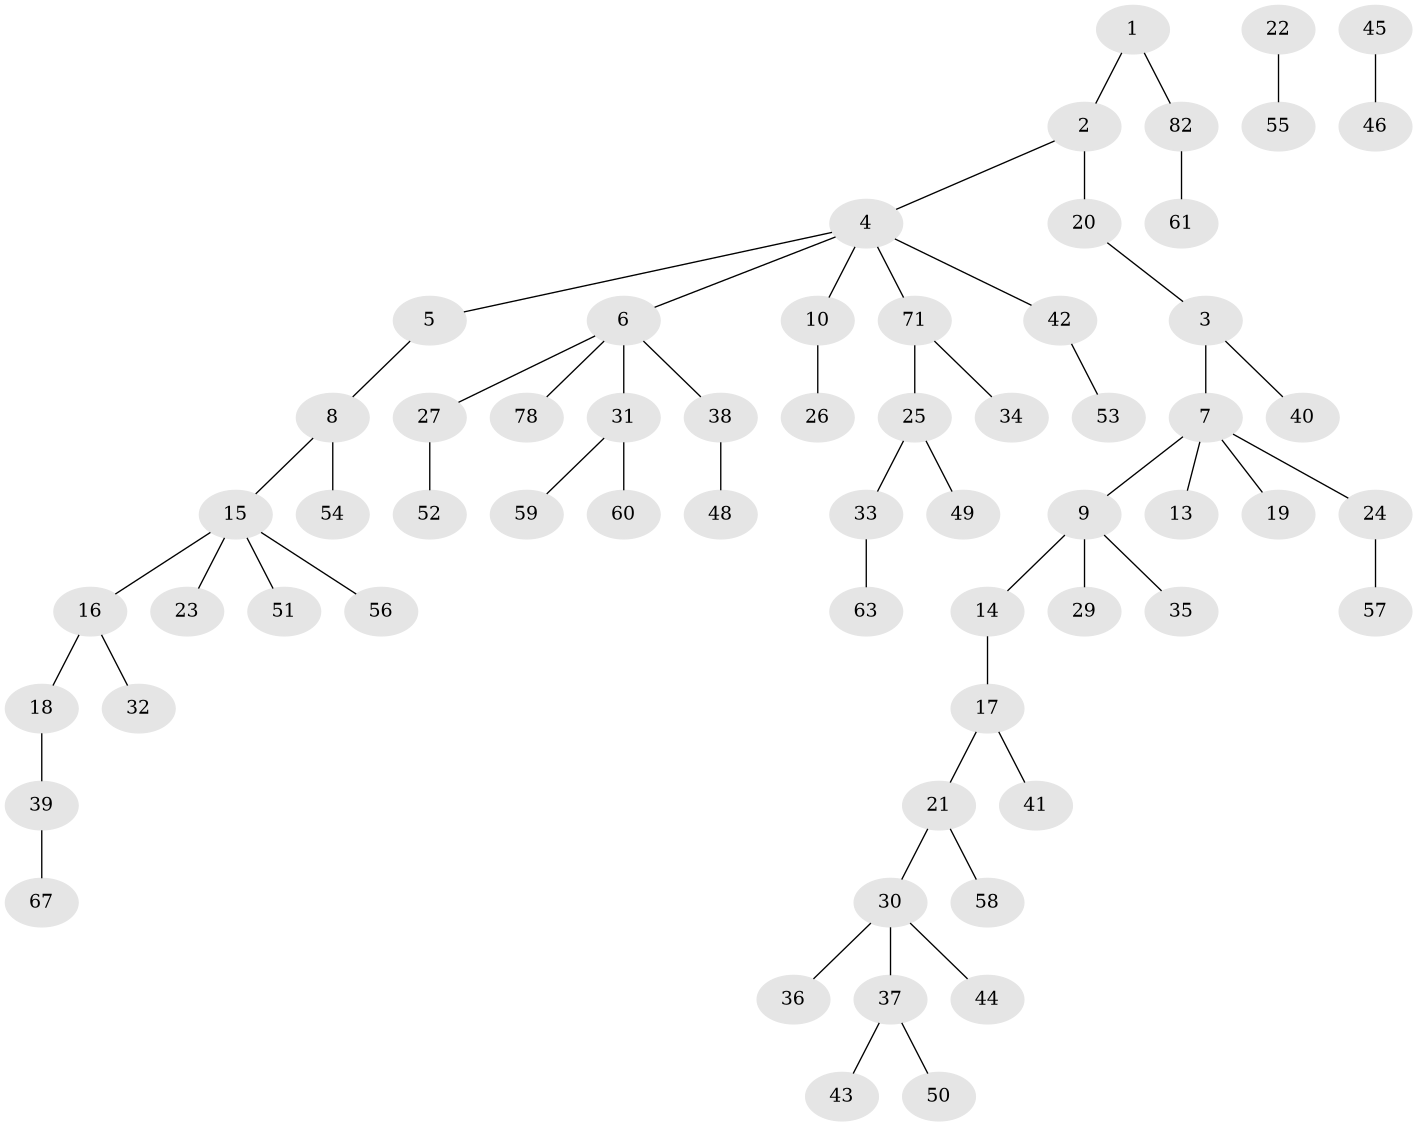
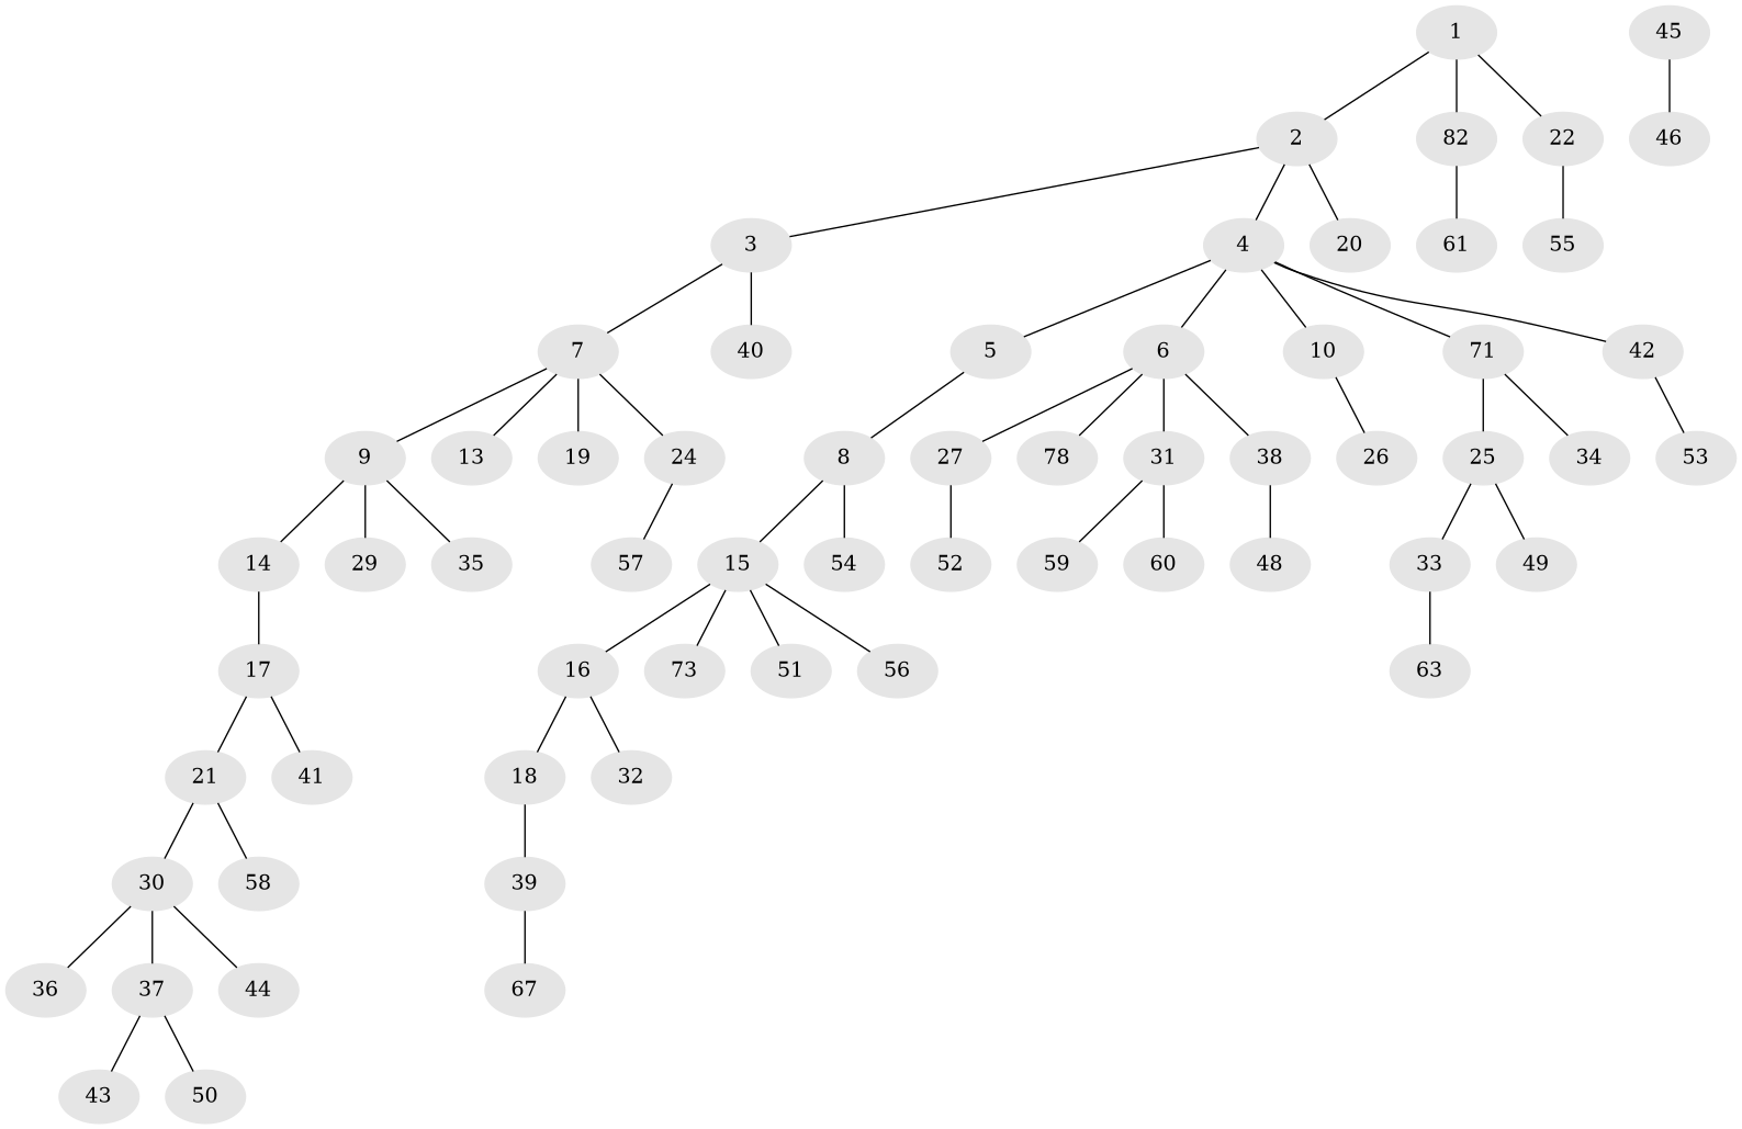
  graph {
    node [color=gray90 style=filled]
    1
    2
    n3 [label=82]
    22
    3
    4
    20
    61
    55
    7
    40
    5
    6
    10
    n15 [label=71]
    42
    9
    13
    19
    24
    8
    27
    n23 [label=78]
    31
    38
    26
    25
    34
    53
    15
    54
    52
    59
    60
    48
    14
    29
    35
    57
    16
-   23
+   23 [label=73]
    51
    56
    17
    33
    49
    21
    41
    18
    32
    39
    30
    58
    n54 [label=67]
    36
    37
    44
    63
    43
    50
    45
    46
    1 -- 2
    1 -- n3
-   20 -- 3
+   1 -- 22
+   2 -- 3
    2 -- 4
    2 -- 20
    n3 -- 61
    22 -- 55
    3 -- 7
    3 -- 40
    4 -- 5
    4 -- 6
    4 -- 10
    4 -- n15
    4 -- 42
    7 -- 9
    7 -- 13
    7 -- 19
    7 -- 24
    5 -- 8
    6 -- 27
    6 -- n23
    6 -- 31
    6 -- 38
    10 -- 26
    n15 -- 25
    n15 -- 34
    42 -- 53
    9 -- 14
    9 -- 29
    9 -- 35
    24 -- 57
    8 -- 15
    8 -- 54
    27 -- 52
    31 -- 59
    31 -- 60
    38 -- 48
    25 -- 33
    25 -- 49
    15 -- 16
    15 -- 23
    15 -- 51
    15 -- 56
    14 -- 17
    16 -- 18
    16 -- 32
    17 -- 21
    17 -- 41
    33 -- 63
    21 -- 30
    21 -- 58
    18 -- 39
    39 -- n54
    30 -- 36
    30 -- 37
    30 -- 44
    37 -- 43
    37 -- 50
    45 -- 46
  }
